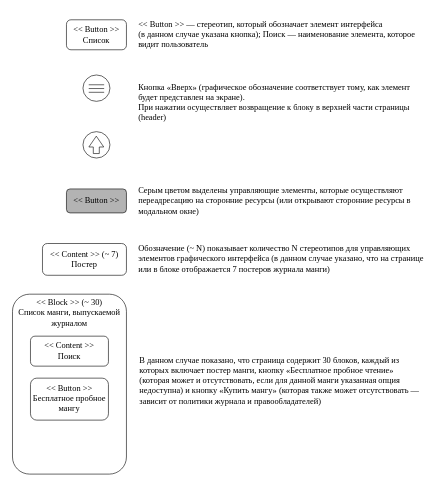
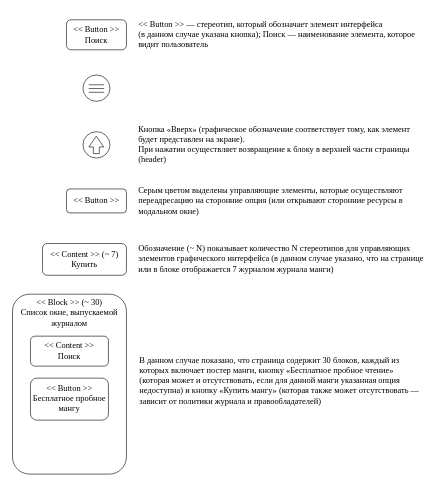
  <mxCell id="0" />
  <mxCell id="1" parent="0" />
- <mxCell id="2" value="&lt;span style=&quot;font-family: &amp;#34;comic sans ms&amp;#34; ; font-size: 14px&quot;&gt;&amp;lt;&amp;lt; Button &amp;gt;&amp;gt;&lt;/span&gt;" style="rounded=1;whiteSpace=wrap;html=1;fillColor=#B3B3B3;align=center;verticalAlign=middle;" vertex="1" parent="1"><mxGeometry x="110" y="314.5" width="100" height="40" as="geometry" /></mxCell>
- <mxCell id="3" value="&lt;font face=&quot;comic sans ms&quot;&gt;&lt;span style=&quot;font-size: 14px&quot;&gt;&amp;lt;&amp;lt; Content&amp;nbsp;&amp;gt;&amp;gt;&amp;nbsp;&lt;/span&gt;&lt;/font&gt;&lt;span style=&quot;font-family: &amp;#34;comic sans ms&amp;#34; ; font-size: 14px&quot;&gt;(~ 7)&lt;/span&gt;&lt;br style=&quot;font-family: &amp;#34;comic sans ms&amp;#34; ; font-size: 14px&quot;&gt;&lt;font face=&quot;comic sans ms&quot;&gt;&lt;span style=&quot;font-size: 14px&quot;&gt;Постер&lt;br&gt;&lt;/span&gt;&lt;/font&gt;" style="rounded=1;whiteSpace=wrap;html=1;fillColor=none;align=center;verticalAlign=middle;" vertex="1" parent="1"><mxGeometry x="70" y="405.5" width="140" height="53" as="geometry" /></mxCell>
+ <mxCell id="2" value="&lt;span style=&quot;font-family: &amp;#34;comic sans ms&amp;#34; ; font-size: 14px&quot;&gt;&amp;lt;&amp;lt; Button &amp;gt;&amp;gt;&lt;/span&gt;" style="rounded=1;whiteSpace=wrap;html=1;fillColor=#ffffff;align=center;verticalAlign=middle;" vertex="1" parent="1"><mxGeometry x="110" y="314.5" width="100" height="40" as="geometry" /></mxCell>
+ <mxCell id="3" value="&lt;font face=&quot;comic sans ms&quot;&gt;&lt;span style=&quot;font-size: 14px&quot;&gt;&amp;lt;&amp;lt; Content&amp;nbsp;&amp;gt;&amp;gt;&amp;nbsp;&lt;/span&gt;&lt;/font&gt;&lt;span style=&quot;font-family: &amp;#34;comic sans ms&amp;#34; ; font-size: 14px&quot;&gt;(~ 7)&lt;/span&gt;&lt;br style=&quot;font-family: &amp;#34;comic sans ms&amp;#34; ; font-size: 14px&quot;&gt;&lt;font face=&quot;comic sans ms&quot;&gt;&lt;span style=&quot;font-size: 14px&quot;&gt;Купить&lt;br&gt;&lt;/span&gt;&lt;/font&gt;" style="rounded=1;whiteSpace=wrap;html=1;fillColor=none;align=center;verticalAlign=middle;" vertex="1" parent="1"><mxGeometry x="70" y="405.5" width="140" height="53" as="geometry" /></mxCell>
  <mxCell id="4" value="" style="group" vertex="1" connectable="0" parent="1"><mxGeometry x="137.5" y="124.5" width="45" height="44" as="geometry" /></mxCell>
  <mxCell id="5" value="" style="group" vertex="1" connectable="0" parent="4"><mxGeometry width="45" height="44" as="geometry" /></mxCell>
  <mxCell id="6" value="" style="group" vertex="1" connectable="0" parent="5"><mxGeometry width="45" height="44" as="geometry" /></mxCell>
  <mxCell id="7" value="" style="endArrow=none;html=1;" edge="1" parent="6"><mxGeometry width="50" height="50" relative="1" as="geometry"><mxPoint x="9.643" y="16.343" as="sourcePoint" /><mxPoint x="35.357" y="16.343" as="targetPoint" /></mxGeometry></mxCell>
  <mxCell id="8" value="" style="ellipse;whiteSpace=wrap;html=1;fillColor=none;" vertex="1" parent="6"><mxGeometry width="45" height="44" as="geometry" /></mxCell>
  <mxCell id="9" value="" style="endArrow=none;html=1;" edge="1" parent="6"><mxGeometry width="50" height="50" relative="1" as="geometry"><mxPoint x="9.643" y="22.629" as="sourcePoint" /><mxPoint x="35.357" y="22.629" as="targetPoint" /></mxGeometry></mxCell>
  <mxCell id="10" value="" style="endArrow=none;html=1;" edge="1" parent="6"><mxGeometry width="50" height="50" relative="1" as="geometry"><mxPoint x="9.643" y="28.914" as="sourcePoint" /><mxPoint x="35.357" y="28.914" as="targetPoint" /></mxGeometry></mxCell>
  <mxCell id="11" value="" style="group" vertex="1" connectable="0" parent="1"><mxGeometry x="137.5" y="219" width="45" height="44" as="geometry" /></mxCell>
  <mxCell id="12" value="" style="group" vertex="1" connectable="0" parent="11"><mxGeometry width="45" height="44" as="geometry" /></mxCell>
  <mxCell id="13" value="" style="shape=flexArrow;endArrow=classic;html=1;endWidth=13.81;endSize=5.7;" edge="1" parent="12"><mxGeometry width="50" height="50" relative="1" as="geometry"><mxPoint x="22.26" y="37" as="sourcePoint" /><mxPoint x="22.26" y="7" as="targetPoint" /></mxGeometry></mxCell>
  <mxCell id="14" value="" style="ellipse;whiteSpace=wrap;html=1;fillColor=none;" vertex="1" parent="12"><mxGeometry width="45" height="44" as="geometry" /></mxCell>
- <mxCell id="15" value="Кнопка «Вверх» (графическое обозначение соответствует тому, как элемент будет представлен на экране).&lt;br style=&quot;font-size: 14px;&quot;&gt;При нажатии осуществляет возвращение к блоку в верхней части страницы (header)" style="text;html=1;strokeColor=none;fillColor=none;align=left;verticalAlign=middle;whiteSpace=wrap;rounded=0;fontSize=14;fontFamily=Comic Sans MS;" vertex="1" parent="1"><mxGeometry x="227.5" y="133.5" width="478.5" height="75" as="geometry" /></mxCell>
- <mxCell id="16" value="Серым цветом выделены управляющие элементы, которые осуществляют переадресацию на сторонние ресурсы&amp;nbsp;(или открывают сторонние ресурсы в модальном окне)" style="text;html=1;strokeColor=none;fillColor=none;align=left;verticalAlign=middle;whiteSpace=wrap;rounded=0;fontSize=14;fontFamily=Comic Sans MS;" vertex="1" parent="1"><mxGeometry x="227.5" y="297" width="478.5" height="75" as="geometry" /></mxCell>
- <mxCell id="17" value="Обозначение (~ N) показывает количество N стереотипов для управляющих элементов графического интерфейса&amp;nbsp;(в данном случае указано, что на странице или в блоке отображается 7 постеров журнала манги)" style="text;html=1;strokeColor=none;fillColor=none;align=left;verticalAlign=middle;whiteSpace=wrap;rounded=0;fontSize=14;fontFamily=Comic Sans MS;" vertex="1" parent="1"><mxGeometry x="227.5" y="394.5" width="478.5" height="75" as="geometry" /></mxCell>
- <mxCell id="18" value="&lt;span style=&quot;font-family: &amp;#34;comic sans ms&amp;#34; ; font-size: 14px&quot;&gt;&amp;lt;&amp;lt; Button &amp;gt;&amp;gt;&lt;/span&gt;&lt;br style=&quot;font-family: &amp;#34;comic sans ms&amp;#34; ; font-size: 14px&quot;&gt;&lt;span style=&quot;font-family: &amp;#34;comic sans ms&amp;#34; ; font-size: 14px&quot;&gt;Список&lt;/span&gt;" style="rounded=1;whiteSpace=wrap;html=1;fillColor=none;align=center;verticalAlign=middle;" vertex="1" parent="1"><mxGeometry x="110" y="32.5" width="100" height="50" as="geometry" /></mxCell>
+ <mxCell id="15" value="Кнопка «Вверх» (графическое обозначение соответствует тому, как элемент будет представлен на экране).&lt;br style=&quot;font-size: 14px;&quot;&gt;При нажатии осуществляет возвращение к блоку в верхней части страницы (header)" style="text;html=1;strokeColor=none;fillColor=none;align=left;verticalAlign=middle;whiteSpace=wrap;rounded=0;fontSize=14;fontFamily=Comic Sans MS;" vertex="1" parent="1"><mxGeometry x="227.5" y="203.5" width="478.5" height="75" as="geometry" /></mxCell>
+ <mxCell id="16" value="Серым цветом выделены управляющие элементы, которые осуществляют переадресацию на сторонние опция&amp;nbsp;(или открывают сторонние ресурсы в модальном окне)" style="text;html=1;strokeColor=none;fillColor=none;align=left;verticalAlign=middle;whiteSpace=wrap;rounded=0;fontSize=14;fontFamily=Comic Sans MS;" vertex="1" parent="1"><mxGeometry x="227.5" y="297" width="478.5" height="75" as="geometry" /></mxCell>
+ <mxCell id="17" value="Обозначение (~ N) показывает количество N стереотипов для управляющих элементов графического интерфейса&amp;nbsp;(в данном случае указано, что на странице или в блоке отображается 7 журналом журнала манги)" style="text;html=1;strokeColor=none;fillColor=none;align=left;verticalAlign=middle;whiteSpace=wrap;rounded=0;fontSize=14;fontFamily=Comic Sans MS;" vertex="1" parent="1"><mxGeometry x="227.5" y="394.5" width="478.5" height="75" as="geometry" /></mxCell>
+ <mxCell id="18" value="&lt;span style=&quot;font-family: &amp;#34;comic sans ms&amp;#34; ; font-size: 14px&quot;&gt;&amp;lt;&amp;lt; Button &amp;gt;&amp;gt;&lt;/span&gt;&lt;br style=&quot;font-family: &amp;#34;comic sans ms&amp;#34; ; font-size: 14px&quot;&gt;&lt;span style=&quot;font-family: &amp;#34;comic sans ms&amp;#34; ; font-size: 14px&quot;&gt;Поиск&lt;/span&gt;" style="rounded=1;whiteSpace=wrap;html=1;fillColor=none;align=center;verticalAlign=middle;" vertex="1" parent="1"><mxGeometry x="110" y="32.5" width="100" height="50" as="geometry" /></mxCell>
  <mxCell id="19" value="&amp;lt;&amp;lt; Button &amp;gt;&amp;gt; — стереотип, который обозначает элемент интерфейса&lt;br&gt;(в данном случае указана кнопка); Поиск — наименование элемента, которое видит пользователь" style="text;html=1;strokeColor=none;fillColor=none;align=left;verticalAlign=middle;whiteSpace=wrap;rounded=0;fontSize=14;fontFamily=Comic Sans MS;" vertex="1" parent="1"><mxGeometry x="227.5" y="20" width="478.5" height="75" as="geometry" /></mxCell>
- <mxCell id="20" value="&lt;span style=&quot;font-family: &amp;#34;comic sans ms&amp;#34; ; font-size: 14px&quot;&gt;&amp;lt;&amp;lt; Block &amp;gt;&amp;gt; (~ 30)&lt;/span&gt;&lt;br style=&quot;font-family: &amp;#34;comic sans ms&amp;#34; ; font-size: 14px&quot;&gt;&lt;font face=&quot;comic sans ms&quot;&gt;&lt;span style=&quot;font-size: 14px&quot;&gt;Список манги, выпускаемой журналом&lt;/span&gt;&lt;/font&gt;" style="rounded=1;whiteSpace=wrap;html=1;fillColor=none;align=center;verticalAlign=top;" vertex="1" parent="1"><mxGeometry x="20" y="490" width="190" height="300" as="geometry" /></mxCell>
+ <mxCell id="20" value="&lt;span style=&quot;font-family: &amp;#34;comic sans ms&amp;#34; ; font-size: 14px&quot;&gt;&amp;lt;&amp;lt; Block &amp;gt;&amp;gt; (~ 30)&lt;/span&gt;&lt;br style=&quot;font-family: &amp;#34;comic sans ms&amp;#34; ; font-size: 14px&quot;&gt;&lt;font face=&quot;comic sans ms&quot;&gt;&lt;span style=&quot;font-size: 14px&quot;&gt;Список окне, выпускаемой журналом&lt;/span&gt;&lt;/font&gt;" style="rounded=1;whiteSpace=wrap;html=1;fillColor=none;align=center;verticalAlign=top;" vertex="1" parent="1"><mxGeometry x="20" y="490" width="190" height="300" as="geometry" /></mxCell>
  <mxCell id="21" value="&lt;font face=&quot;comic sans ms&quot;&gt;&lt;span style=&quot;font-size: 14px&quot;&gt;&amp;lt;&amp;lt; Content&amp;nbsp;&amp;gt;&amp;gt;&lt;/span&gt;&lt;/font&gt;&lt;br style=&quot;font-family: &amp;#34;comic sans ms&amp;#34; ; font-size: 14px&quot;&gt;&lt;font face=&quot;comic sans ms&quot;&gt;&lt;span style=&quot;font-size: 14px&quot;&gt;Поиск&lt;br&gt;&lt;/span&gt;&lt;/font&gt;" style="rounded=1;whiteSpace=wrap;html=1;fillColor=none;align=center;verticalAlign=middle;" vertex="1" parent="1"><mxGeometry x="50" y="560" width="130" height="50" as="geometry" /></mxCell>
  <mxCell id="22" value="&lt;span style=&quot;font-family: &amp;#34;comic sans ms&amp;#34; ; font-size: 14px&quot;&gt;&amp;lt;&amp;lt; Button &amp;gt;&amp;gt;&lt;/span&gt;&lt;br style=&quot;font-family: &amp;#34;comic sans ms&amp;#34; ; font-size: 14px&quot;&gt;&lt;font face=&quot;comic sans ms&quot;&gt;&lt;span style=&quot;font-size: 14px&quot;&gt;Бесплатное пробное мангу&lt;/span&gt;&lt;/font&gt;" style="rounded=1;whiteSpace=wrap;html=1;fillColor=none;align=center;verticalAlign=middle;" vertex="1" parent="1"><mxGeometry x="50" y="630" width="130" height="70" as="geometry" /></mxCell>
  <mxCell id="23" value="В данном случае показано, что страница содержит 30 блоков, каждый из которых включает постер манги, кнопку «Бесплатное пробное чтение» (которая может и отсутствовать, если для данной манги указанная опция недоступна) и кнопку «Купить мангу» (которая также может отсутствовать — зависит от политики журнала и правообладателей)" style="text;html=1;strokeColor=none;fillColor=none;align=left;verticalAlign=middle;whiteSpace=wrap;rounded=0;fontSize=14;fontFamily=Comic Sans MS;" vertex="1" parent="1"><mxGeometry x="230" y="570" width="476" height="130" as="geometry" /></mxCell>
